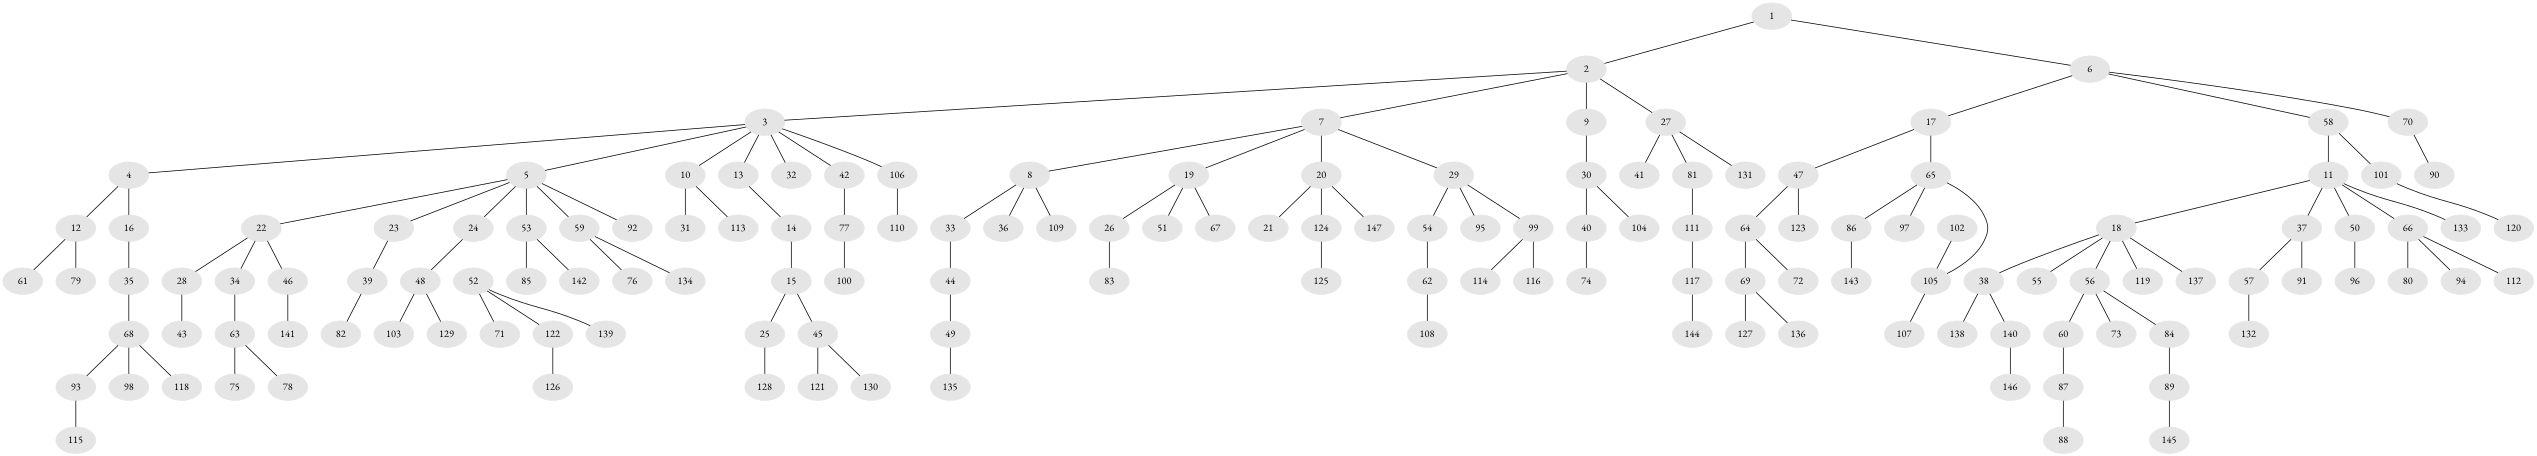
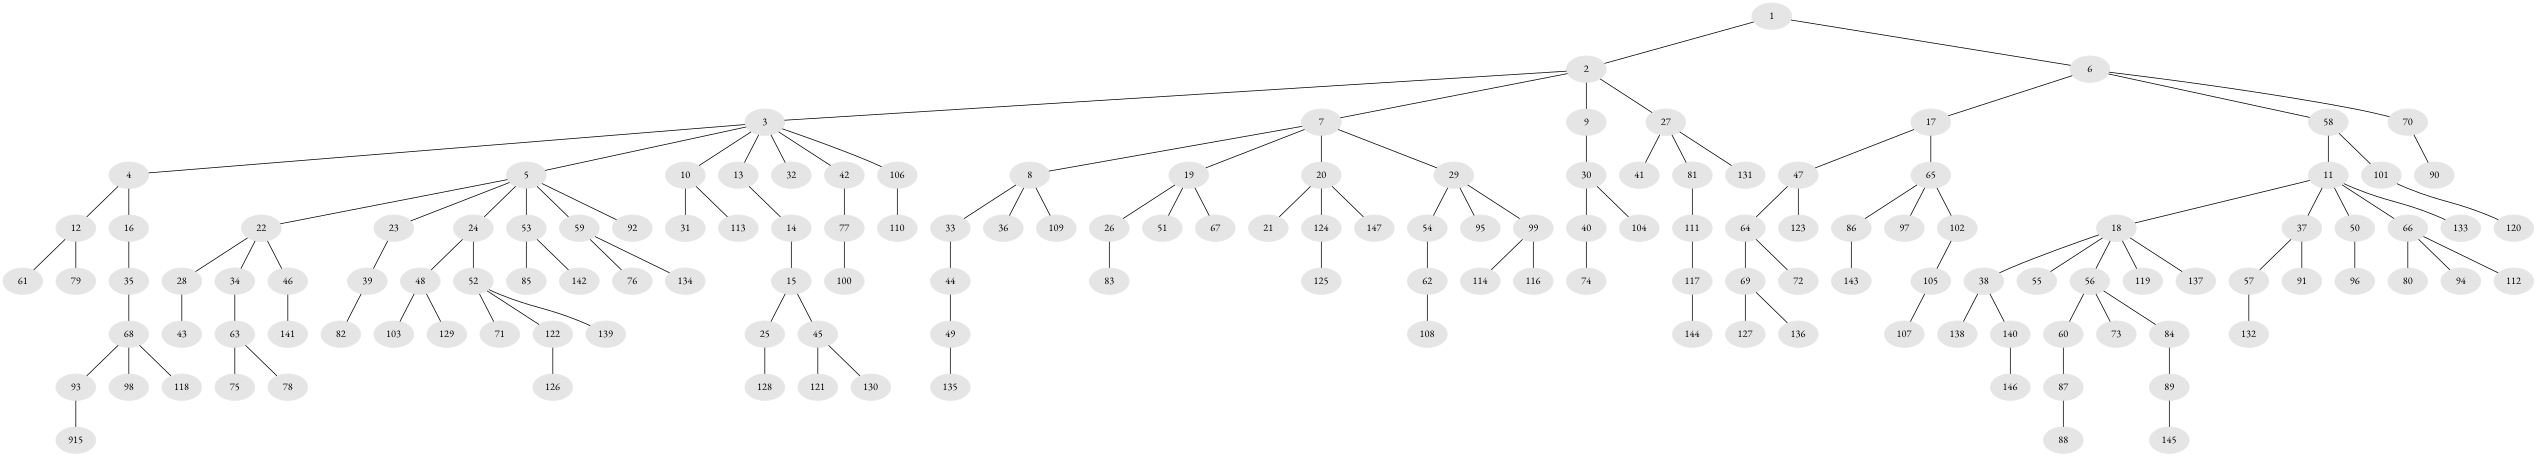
  graph {
    fontname="EB Garamond"
    node [color=gray90 fontname="EB Garamond" style=filled]
    edge [fontname="EB Garamond"]
    1
    2
    6
    3
    7
    9
    27
    17
    58
    70
    4
    5
    10
    13
    32
    42
    106
    8
    19
    20
    29
    30
    41
    81
    131
    12
    16
    22
    23
    24
    53
    59
    92
    31
    113
    14
    77
    110
    61
    79
    35
    28
    34
    46
    39
    48
    52
    85
    142
    76
    134
    11
    18
    37
    50
    66
    133
    47
    65
    101
    90
    33
    36
    109
    26
    51
    67
    21
    124
    147
    54
    95
    99
    44
    40
    104
    38
    55
    56
    119
    137
    57
    91
    96
    80
    94
    112
    15
    25
    45
    128
    121
    130
    68
    64
    123
    86
    97
    102
    138
    140
    60
    73
    84
    83
    125
    43
    63
    141
    82
    103
    129
    71
    122
    139
    111
    62
    114
    116
    74
    49
    75
    78
    93
    98
    118
    132
    146
    100
    135
    69
    72
    126
    108
    87
    89
    120
    88
    127
    136
    143
    105
-   115
+   115 [label=915]
    117
    145
    107
    144
    1 -- 2
    1 -- 6
    2 -- 3
    2 -- 7
    2 -- 9
    2 -- 27
    6 -- 17
    6 -- 58
    6 -- 70
    3 -- 4
    3 -- 5
    3 -- 10
    3 -- 13
    3 -- 32
    3 -- 42
    3 -- 106
    7 -- 8
    7 -- 19
    7 -- 20
    7 -- 29
    9 -- 30
    27 -- 41
    27 -- 81
    27 -- 131
    17 -- 47
    17 -- 65
    58 -- 11
    58 -- 101
    70 -- 90
    4 -- 12
    4 -- 16
    5 -- 22
    5 -- 23
    5 -- 24
    5 -- 53
    5 -- 59
    5 -- 92
    10 -- 31
    10 -- 113
    13 -- 14
    42 -- 77
    106 -- 110
    8 -- 33
    8 -- 36
    8 -- 109
    19 -- 26
    19 -- 51
    19 -- 67
    20 -- 21
    20 -- 124
    20 -- 147
    29 -- 54
    29 -- 95
    29 -- 99
    30 -- 40
    30 -- 104
    81 -- 111
    12 -- 61
    12 -- 79
    16 -- 35
    22 -- 28
    22 -- 34
    22 -- 46
    23 -- 39
    24 -- 48
+   24 -- 52
    53 -- 85
    53 -- 142
    59 -- 76
    59 -- 134
    14 -- 15
    77 -- 100
    35 -- 68
    28 -- 43
    34 -- 63
    46 -- 141
    39 -- 82
    48 -- 103
    48 -- 129
    52 -- 71
    52 -- 122
    52 -- 139
    11 -- 18
    11 -- 37
    11 -- 50
    11 -- 66
    11 -- 133
    18 -- 38
    18 -- 55
    18 -- 56
    18 -- 119
    18 -- 137
    37 -- 57
    37 -- 91
    50 -- 96
    66 -- 80
    66 -- 94
    66 -- 112
    47 -- 64
    47 -- 123
    65 -- 86
    65 -- 97
-   65 -- 105
+   65 -- 102
    101 -- 120
    33 -- 44
    26 -- 83
    124 -- 125
    54 -- 62
    99 -- 114
    99 -- 116
    44 -- 49
    40 -- 74
    38 -- 138
    38 -- 140
    56 -- 60
    56 -- 73
    56 -- 84
    57 -- 132
    15 -- 25
    15 -- 45
    25 -- 128
    45 -- 121
    45 -- 130
    68 -- 93
    68 -- 98
    68 -- 118
    64 -- 69
    64 -- 72
    86 -- 143
    102 -- 105
    140 -- 146
    60 -- 87
    84 -- 89
    63 -- 75
    63 -- 78
    122 -- 126
    111 -- 117
    62 -- 108
    49 -- 135
    93 -- 115
    69 -- 127
    69 -- 136
    87 -- 88
    89 -- 145
    105 -- 107
    117 -- 144
  }
